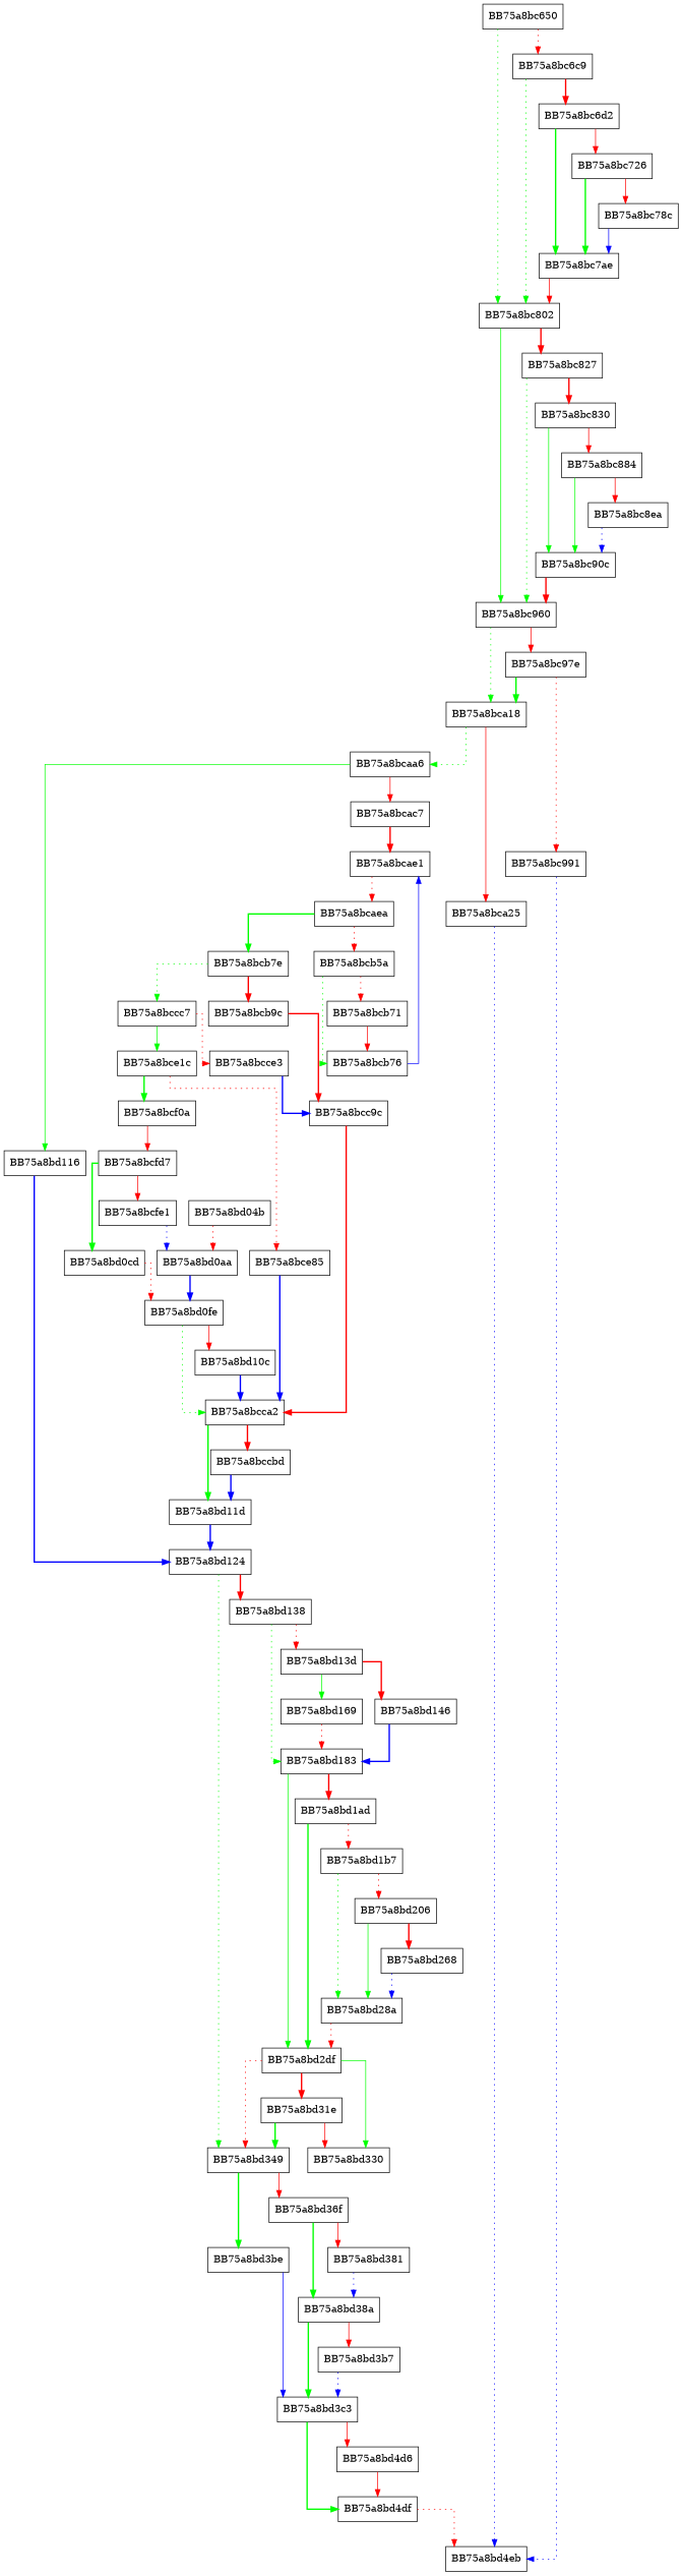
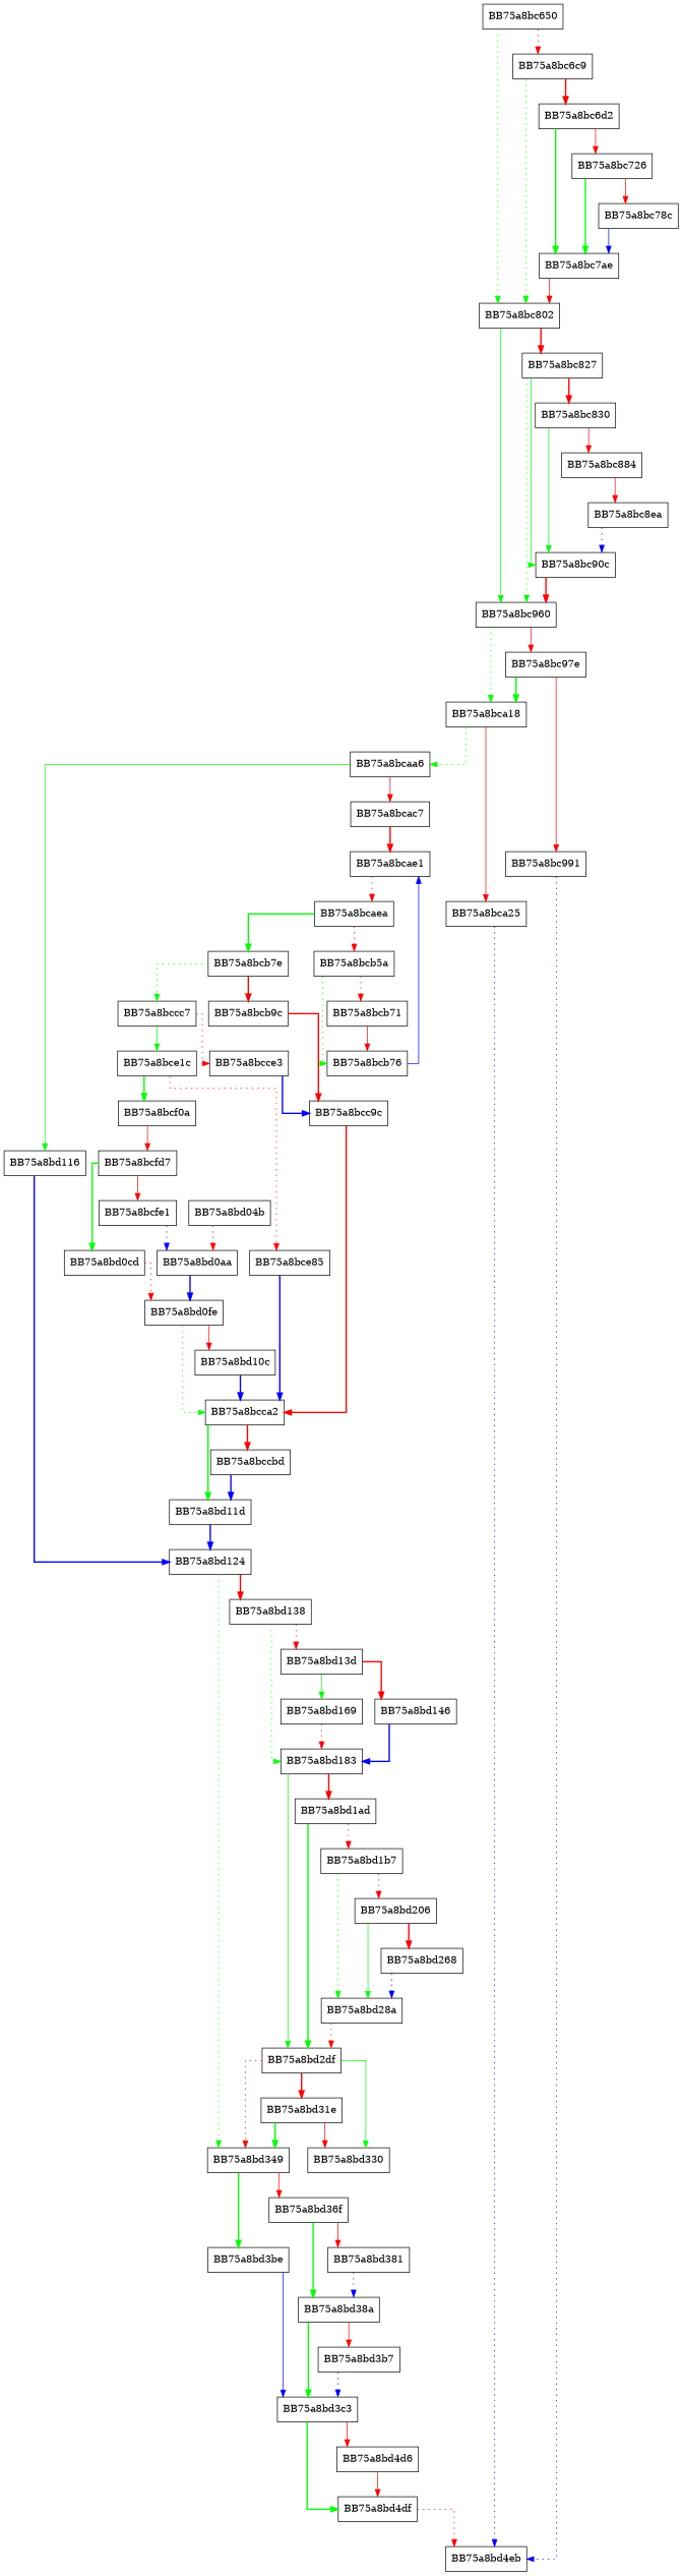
  digraph {
    splines=ortho
    node [shape=box]
    edge [color=red style=bold]
    BB75a8bc650
    BB75a8bc802
    BB75a8bc6c9
    BB75a8bc960
    BB75a8bc827
    BB75a8bc6d2
    BB75a8bca18
    BB75a8bc97e
    BB75a8bc830
    BB75a8bc7ae
    BB75a8bc726
    BB75a8bc78c
    BB75a8bcaa6
    BB75a8bca25
    BB75a8bc991
    BB75a8bc90c
    BB75a8bc884
    BB75a8bc8ea
    BB75a8bd116
    BB75a8bcac7
    BB75a8bd4eb
    BB75a8bd124
    BB75a8bcae1
    BB75a8bd349
    BB75a8bd138
    BB75a8bcaea
    BB75a8bcb7e
    BB75a8bcb5a
    BB75a8bd11d
    BB75a8bccc7
    BB75a8bcb9c
    BB75a8bcb76
    BB75a8bcb71
    BB75a8bce1c
    BB75a8bcce3
    BB75a8bcc9c
    BB75a8bcf0a
    BB75a8bce85
    BB75a8bcca2
    BB75a8bccbd
    BB75a8bcfd7
    BB75a8bd0cd
    BB75a8bcfe1
    BB75a8bd0fe
    BB75a8bd04b
    BB75a8bd0aa
    BB75a8bd10c
    BB75a8bd3be
    BB75a8bd36f
    BB75a8bd183
    BB75a8bd13d
    BB75a8bd3c3
    BB75a8bd38a
    BB75a8bd381
    BB75a8bd2df
    BB75a8bd1ad
    BB75a8bd169
    BB75a8bd146
    BB75a8bd330
    BB75a8bd31e
    BB75a8bd1b7
    BB75a8bd28a
    BB75a8bd206
    BB75a8bd268
    BB75a8bd4df
    BB75a8bd4d6
    BB75a8bd3b7
    BB75a8bc650 -> BB75a8bc802 [color=green style=dotted]
    BB75a8bc650 -> BB75a8bc6c9 [style=dotted]
    BB75a8bc802 -> BB75a8bc960 [color=green style=solid]
    BB75a8bc802 -> BB75a8bc827
    BB75a8bc6c9 -> BB75a8bc802 [color=green style=dotted]
    BB75a8bc6c9 -> BB75a8bc6d2
    BB75a8bc960 -> BB75a8bca18 [color=green style=dotted]
    BB75a8bc960 -> BB75a8bc97e [style=solid]
    BB75a8bc827 -> BB75a8bc960 [color=green style=dotted]
    BB75a8bc827 -> BB75a8bc830
    BB75a8bc6d2 -> BB75a8bc7ae [color=green]
    BB75a8bc6d2 -> BB75a8bc726 [style=solid]
    BB75a8bca18 -> BB75a8bcaa6 [color=green style=dotted]
    BB75a8bca18 -> BB75a8bca25 [style=solid]
    BB75a8bc97e -> BB75a8bca18 [color=green]
-   BB75a8bc97e -> BB75a8bc991 [style=dotted]
+   BB75a8bc97e -> BB75a8bc991 [style=solid]
    BB75a8bc830 -> BB75a8bc90c [color=green style=solid]
    BB75a8bc830 -> BB75a8bc884 [style=solid]
    BB75a8bc7ae -> BB75a8bc802 [style=solid]
    BB75a8bc726 -> BB75a8bc7ae [color=green]
    BB75a8bc726 -> BB75a8bc78c [style=solid]
    BB75a8bc78c -> BB75a8bc7ae [color=blue style=solid]
    BB75a8bcaa6 -> BB75a8bd116 [color=green style=solid]
    BB75a8bcaa6 -> BB75a8bcac7 [style=solid]
    BB75a8bca25 -> BB75a8bd4eb [color=blue style=dotted]
    BB75a8bc991 -> BB75a8bd4eb [color=blue style=dotted]
    BB75a8bc90c -> BB75a8bc960
-   BB75a8bc884 -> BB75a8bc90c [color=green style=solid]
+   BB75a8bc827 -> BB75a8bc90c [color=green style=solid]
    BB75a8bc884 -> BB75a8bc8ea [style=solid]
    BB75a8bc8ea -> BB75a8bc90c [color=blue style=dotted]
    BB75a8bd116 -> BB75a8bd124 [color=blue]
    BB75a8bcac7 -> BB75a8bcae1
    BB75a8bd124 -> BB75a8bd349 [color=green style=dotted]
    BB75a8bd124 -> BB75a8bd138
    BB75a8bcae1 -> BB75a8bcaea [style=dotted]
    BB75a8bd349 -> BB75a8bd3be [color=green]
    BB75a8bd349 -> BB75a8bd36f [style=solid]
    BB75a8bd138 -> BB75a8bd183 [color=green style=dotted]
    BB75a8bd138 -> BB75a8bd13d [style=dotted]
    BB75a8bcaea -> BB75a8bcb7e [color=green]
    BB75a8bcaea -> BB75a8bcb5a [style=dotted]
    BB75a8bcb7e -> BB75a8bccc7 [color=green style=dotted]
    BB75a8bcb7e -> BB75a8bcb9c
    BB75a8bcb5a -> BB75a8bcb76 [color=green style=dotted]
    BB75a8bcb5a -> BB75a8bcb71 [style=dotted]
    BB75a8bd11d -> BB75a8bd124 [color=blue]
    BB75a8bccc7 -> BB75a8bce1c [color=green style=solid]
    BB75a8bccc7 -> BB75a8bcce3 [style=dotted]
    BB75a8bcb9c -> BB75a8bcc9c
    BB75a8bcb76 -> BB75a8bcae1 [color=blue style=solid]
    BB75a8bcb71 -> BB75a8bcb76 [style=solid]
    BB75a8bce1c -> BB75a8bcf0a [color=green]
    BB75a8bce1c -> BB75a8bce85 [style=dotted]
    BB75a8bcce3 -> BB75a8bcc9c [color=blue]
    BB75a8bcc9c -> BB75a8bcca2
    BB75a8bcf0a -> BB75a8bcfd7 [style=solid]
    BB75a8bce85 -> BB75a8bcca2 [color=blue]
    BB75a8bcca2 -> BB75a8bd11d [color=green]
    BB75a8bcca2 -> BB75a8bccbd
    BB75a8bccbd -> BB75a8bd11d [color=blue]
    BB75a8bcfd7 -> BB75a8bd0cd [color=green]
    BB75a8bcfd7 -> BB75a8bcfe1 [style=solid]
    BB75a8bd0cd -> BB75a8bd0fe [style=dotted]
    BB75a8bcfe1 -> BB75a8bd0aa [color=blue style=dotted]
    BB75a8bd0fe -> BB75a8bcca2 [color=green style=dotted]
    BB75a8bd0fe -> BB75a8bd10c [style=solid]
    BB75a8bd04b -> BB75a8bd0aa [style=dotted]
    BB75a8bd0aa -> BB75a8bd0fe [color=blue]
    BB75a8bd10c -> BB75a8bcca2 [color=blue]
    BB75a8bd3be -> BB75a8bd3c3 [color=blue style=solid]
    BB75a8bd36f -> BB75a8bd38a [color=green]
    BB75a8bd36f -> BB75a8bd381 [style=solid]
    BB75a8bd183 -> BB75a8bd2df [color=green style=solid]
    BB75a8bd183 -> BB75a8bd1ad
    BB75a8bd13d -> BB75a8bd169 [color=green style=solid]
    BB75a8bd13d -> BB75a8bd146
    BB75a8bd3c3 -> BB75a8bd4df [color=green]
    BB75a8bd3c3 -> BB75a8bd4d6 [style=solid]
    BB75a8bd38a -> BB75a8bd3c3 [color=green]
    BB75a8bd38a -> BB75a8bd3b7 [style=solid]
    BB75a8bd381 -> BB75a8bd38a [color=blue style=dotted]
    BB75a8bd2df -> BB75a8bd349 [style=dotted]
    BB75a8bd2df -> BB75a8bd330 [color=green style=solid]
    BB75a8bd2df -> BB75a8bd31e
    BB75a8bd1ad -> BB75a8bd2df [color=green]
    BB75a8bd1ad -> BB75a8bd1b7 [style=dotted]
    BB75a8bd169 -> BB75a8bd183 [style=dotted]
    BB75a8bd146 -> BB75a8bd183 [color=blue]
    BB75a8bd31e -> BB75a8bd349 [color=green]
    BB75a8bd31e -> BB75a8bd330 [style=solid]
    BB75a8bd1b7 -> BB75a8bd28a [color=green style=dotted]
    BB75a8bd1b7 -> BB75a8bd206 [style=dotted]
    BB75a8bd28a -> BB75a8bd2df [style=dotted]
    BB75a8bd206 -> BB75a8bd28a [color=green style=solid]
    BB75a8bd206 -> BB75a8bd268
    BB75a8bd268 -> BB75a8bd28a [color=blue style=dotted]
    BB75a8bd4df -> BB75a8bd4eb [style=dotted]
    BB75a8bd4d6 -> BB75a8bd4df [style=solid]
    BB75a8bd3b7 -> BB75a8bd3c3 [color=blue style=dotted]
  }
